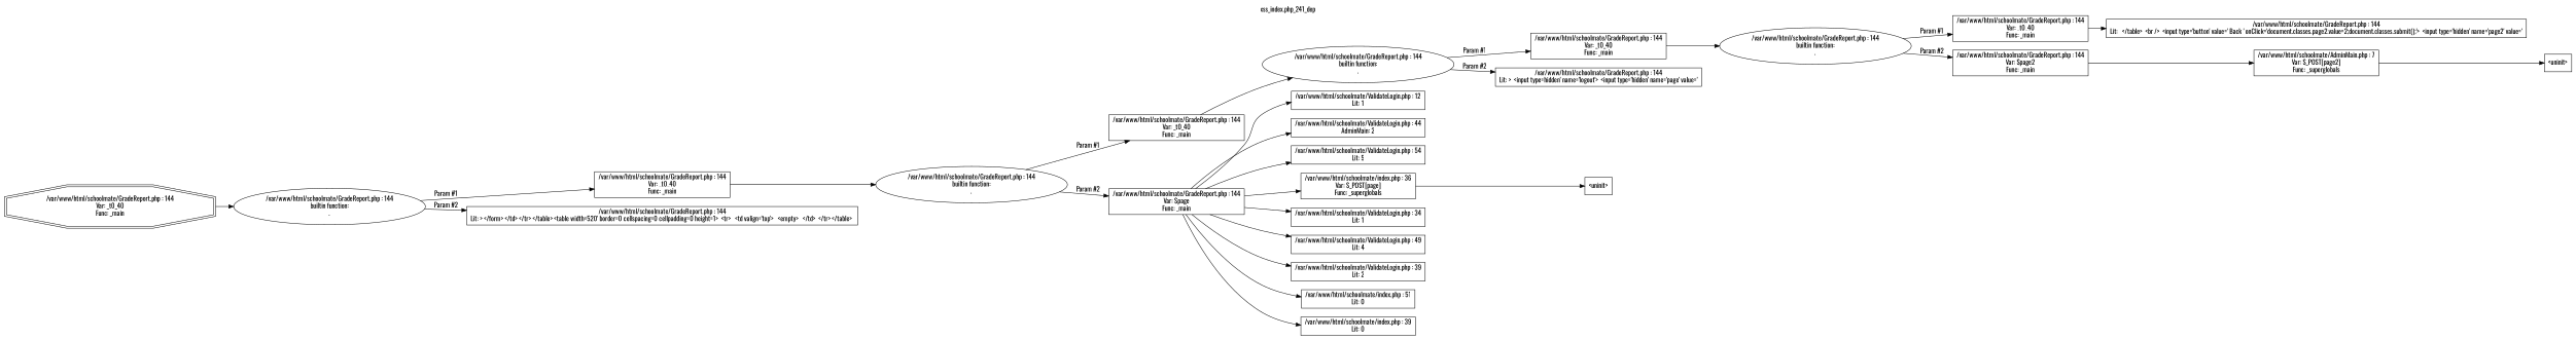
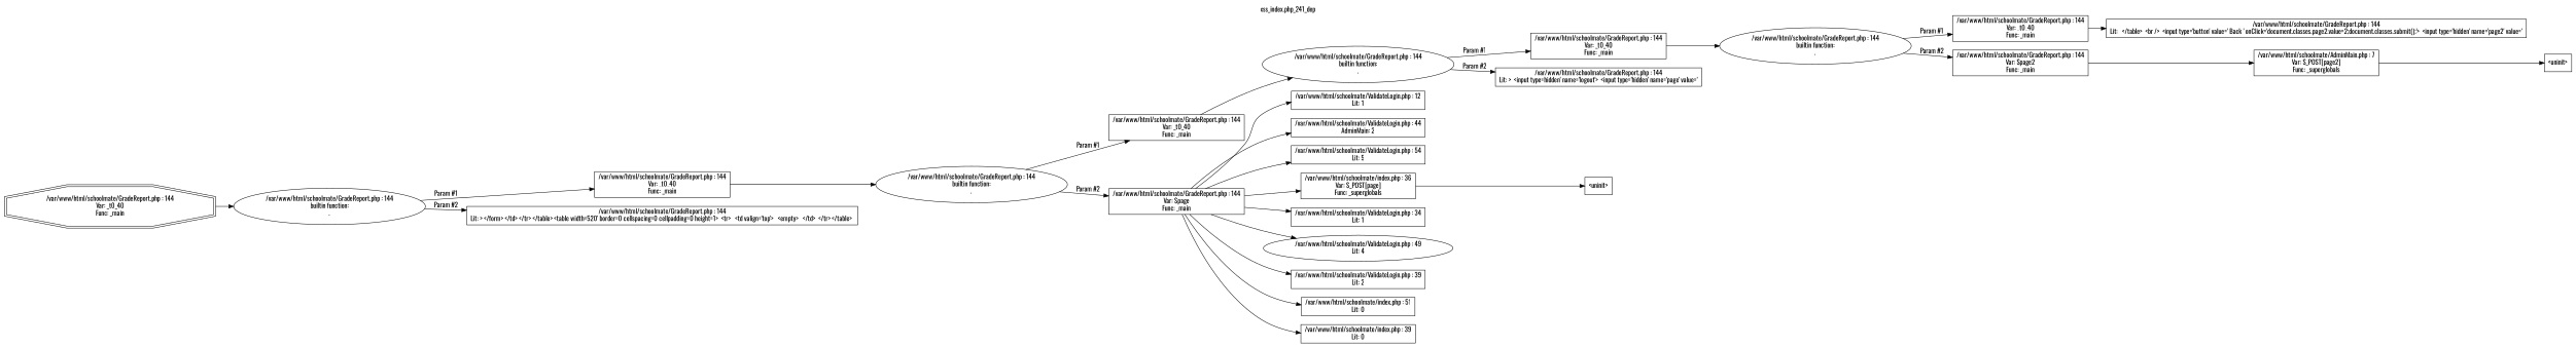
  digraph {
    fontname=Oswald
    label="xss_index.php_241_dep"
    labelloc=t
    rankdir=LR
    node [fontname=Oswald shape=box]
    edge [fontname=Oswald]
    n1 [label="/var/www/html/schoolmate/GradeReport.php : 144\nVar: _t0_40\nFunc: _main\n" shape=doubleoctagon]
    n2 [label="/var/www/html/schoolmate/GradeReport.php : 144\nbuiltin function:\n.\n" shape=ellipse]
    n3 [label="/var/www/html/schoolmate/GradeReport.php : 144\nVar: _t0_40\nFunc: _main\n"]
    n4 [label="/var/www/html/schoolmate/GradeReport.php : 144\nLit: > </form> </td> </tr> </table> <table width=520' border=0 cellspacing=0 cellpadding=0 height=1>  <tr>   <td valign='top'>   <empty>   </td>  </tr> </table> \n"]
    n5 [label="/var/www/html/schoolmate/GradeReport.php : 144\nbuiltin function:\n.\n" shape=ellipse]
    n6 [label="/var/www/html/schoolmate/GradeReport.php : 144\nVar: _t0_40\nFunc: _main\n"]
    n7 [label="/var/www/html/schoolmate/GradeReport.php : 144\nVar: $page\nFunc: _main\n"]
    n8 [label="/var/www/html/schoolmate/GradeReport.php : 144\nbuiltin function:\n.\n" shape=ellipse]
    n9 [label="/var/www/html/schoolmate/ValidateLogin.php : 12\nLit: 1\n"]
    n10 [label="/var/www/html/schoolmate/ValidateLogin.php : 44\nAdminMain: 2\n"]
    n11 [label="/var/www/html/schoolmate/ValidateLogin.php : 54\nLit: 5\n"]
    n12 [label="/var/www/html/schoolmate/index.php : 36\nVar: $_POST[page]\nFunc: _superglobals\n"]
    n13 [label="/var/www/html/schoolmate/ValidateLogin.php : 34\nLit: 1\n"]
-   n14 [label="/var/www/html/schoolmate/ValidateLogin.php : 49\nLit: 4\n"]
+   n14 [label="/var/www/html/schoolmate/ValidateLogin.php : 49\nLit: 4\n" shape=ellipse]
    n15 [label="/var/www/html/schoolmate/ValidateLogin.php : 39\nLit: 2\n"]
    n16 [label="/var/www/html/schoolmate/index.php : 51\nLit: 0\n"]
    n17 [label="/var/www/html/schoolmate/index.php : 39\nLit: 0\n"]
    n18 [label="/var/www/html/schoolmate/GradeReport.php : 144\nVar: _t0_40\nFunc: _main\n"]
    n19 [label="/var/www/html/schoolmate/GradeReport.php : 144\nLit: >  <input type=hidden' name='logout'>  <input type='hidden' name='page' value='\n"]
    n20 [label="/var/www/html/schoolmate/GradeReport.php : 144\nbuiltin function:\n.\n" shape=ellipse]
    n21 [label="/var/www/html/schoolmate/GradeReport.php : 144\nVar: _t0_40\nFunc: _main\n"]
    n22 [label="/var/www/html/schoolmate/GradeReport.php : 144\nVar: $page2\nFunc: _main\n"]
    n23 [label="/var/www/html/schoolmate/GradeReport.php : 144\nLit:   </table>  <br />  <input type='button' value=' Back ' onClick='document.classes.page2.value=2;document.classes.submit();'>  <input type='hidden' name='page2' value='\n"]
    n24 [label="/var/www/html/schoolmate/AdminMain.php : 7\nVar: $_POST[page2]\nFunc: _superglobals\n"]
    n25 [label="<uninit>"]
    n26 [label="<uninit>"]
    n1 -> n2
    n2 -> n3 [label="Param #1"]
    n2 -> n4 [label="Param #2"]
    n3 -> n5
    n5 -> n6 [label="Param #1"]
    n5 -> n7 [label="Param #2"]
    n6 -> n8
    n7 -> n9
    n7 -> n10
    n7 -> n11
    n7 -> n12
    n7 -> n13
    n7 -> n14
    n7 -> n15
    n7 -> n16
    n7 -> n17
    n8 -> n18 [label="Param #1"]
    n8 -> n19 [label="Param #2"]
    n12 -> n26
    n18 -> n20
    n20 -> n21 [label="Param #1"]
    n20 -> n22 [label="Param #2"]
    n21 -> n23
    n22 -> n24
    n24 -> n25
  }
